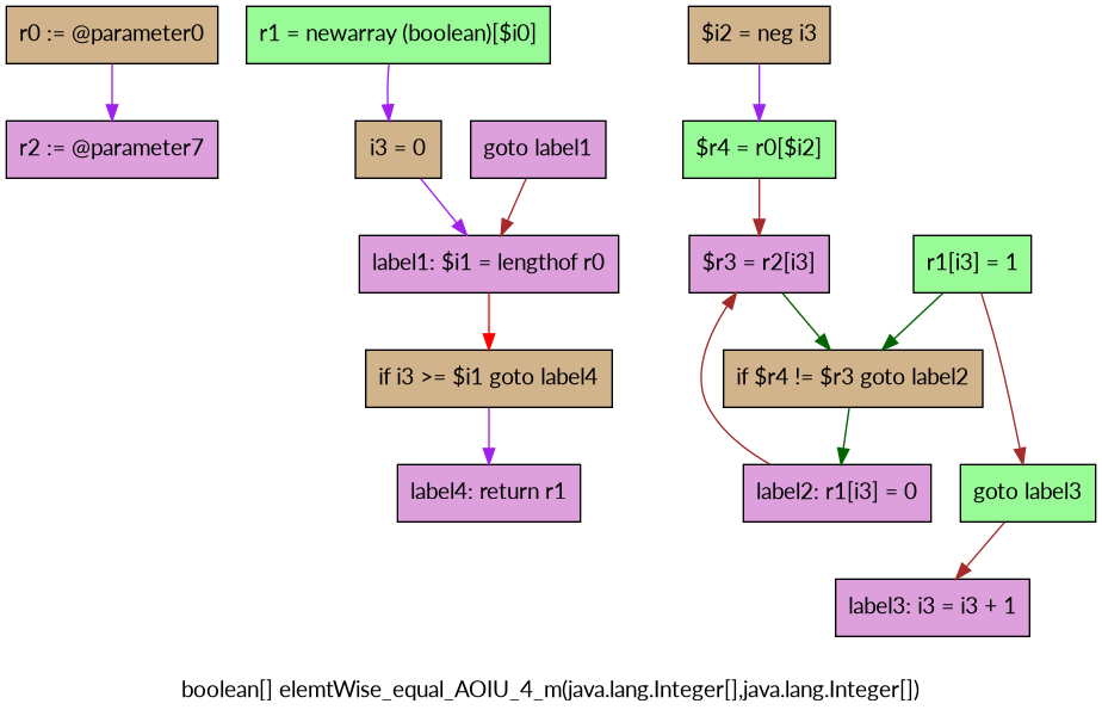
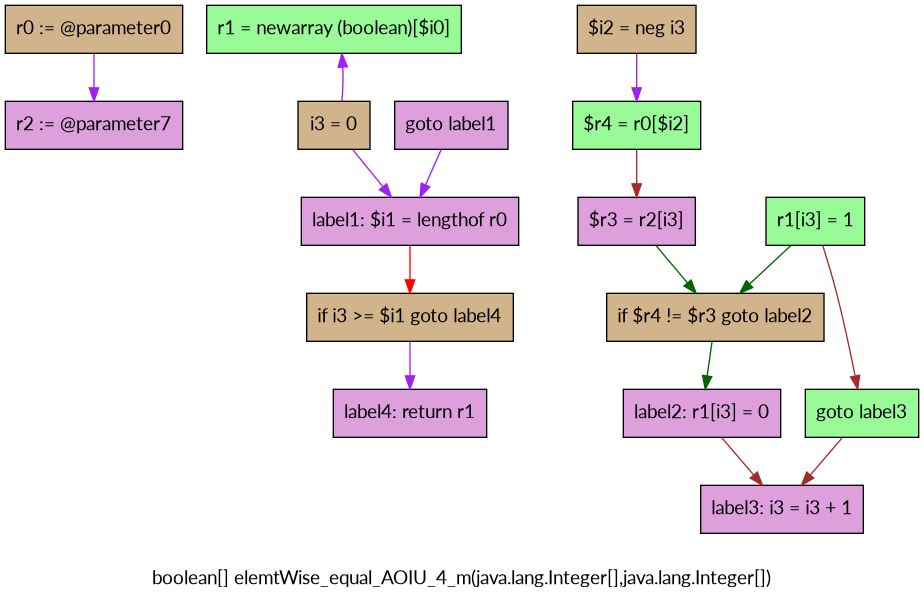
  digraph {
    fontname=Lato
    label="boolean[] elemtWise_equal_AOIU_4_m(java.lang.Integer[],java.lang.Integer[])"
    node [fillcolor=plum fontname=Lato shape=box style=filled]
    edge [color=purple fontname=Lato]
    n1 [fillcolor=tan label="r0 := @parameter0"]
    n2 [label="r2 := @parameter7"]
    n3 [fillcolor=palegreen label="r1 = newarray (boolean)[$i0]"]
    n4 [fillcolor=tan label="i3 = 0"]
    n5 [label="label1: $i1 = lengthof r0"]
    n6 [fillcolor=tan label="if i3 >= $i1 goto label4"]
    n7 [label="label4: return r1"]
    n8 [fillcolor=tan label="$i2 = neg i3"]
    n9 [fillcolor=palegreen label="$r4 = r0[$i2]"]
    n10 [label="$r3 = r2[i3]"]
    n11 [fillcolor=tan label="if $r4 != $r3 goto label2"]
    n12 [label="label2: r1[i3] = 0"]
    n13 [fillcolor=palegreen label="r1[i3] = 1"]
    n14 [fillcolor=palegreen label="goto label3"]
    n15 [label="label3: i3 = i3 + 1"]
    n16 [label="goto label1"]
    n1 -> n2
-   n3 -> n4
+   n4 -> n3
    n4 -> n5
    n5 -> n6 [color=red]
    n6 -> n7
    n8 -> n9
    n9 -> n10 [color=brown]
    n10 -> n11 [color=darkgreen]
    n11 -> n12 [color=darkgreen]
-   n12 -> n10 [color=brown]
+   n12 -> n15 [color=brown]
    n13 -> n11 [color=darkgreen]
    n13 -> n14 [color=brown]
    n14 -> n15 [color=brown]
-   n16 -> n5 [color=brown]
+   n16 -> n5
  }
